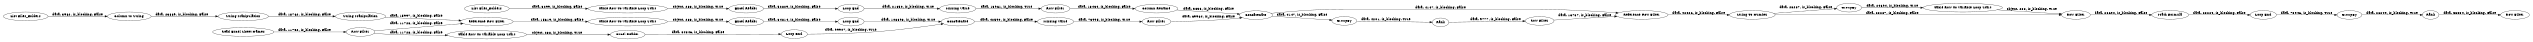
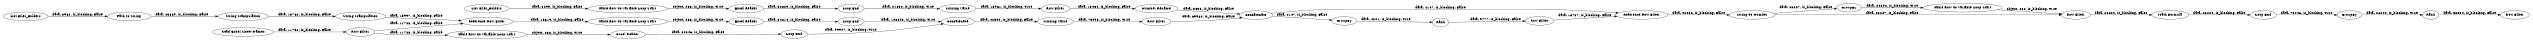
  digraph {
    rankdir=LR
    n1 [label="Table Row To Variable Loop Start"]
    n2 [label="Excel Reader"]
    n3 [label="Loop End"]
    n4 [label=GroupBy]
    n5 [label="Table Row To Variable Loop Start"]
    n6 [label="Row Filter"]
    n7 [label="Math Formula"]
    n8 [label="Table Row To Variable Loop Start"]
    n9 [label="Excel Reader"]
    n10 [label="Loop End"]
    n11 [label="Loop End"]
    n12 [label=Concatenate]
    n13 [label="Missing Value"]
    n14 [label="Table Row To Variable Loop Start"]
    n15 [label="Excel Reader"]
    n16 [label=Concatenate]
    n17 [label="Reference Row Filter"]
    n18 [label=GroupBy]
    n19 [label="String To Number"]
    n20 [label=Rank]
    n21 [label="Loop End"]
    n22 [label="Row Filter"]
    n23 [label="Row Filter"]
    n24 [label="Missing Value"]
    n25 [label="Row Filter"]
-   n26 [label="Column Rename"]
+   n26 [label="Number Rename"]
    n27 [label="String Manipulation"]
    n28 [label="Reference Row Filter"]
-   n29 [label="Column to String"]
+   n29 [label="Path to String"]
    n30 [label="String Manipulation"]
    n31 [label=GroupBy]
    n32 [label=Rank]
    n33 [label="Row Filter"]
    n34 [label="Row Filter"]
    n35 [label="Read Excel Sheet Names"]
    n36 [label="List Files_Folders"]
    n37 [label="List Files_Folders"]
    n1 -> n2 [label="object: 288; is_blocking: True"]
    n2 -> n3 [label="data: 34846; is_blocking: False"]
    n3 -> n12 [label="data: 99907; is_blocking: True"]
    n4 -> n5 [label="data: 24694; is_blocking: True"]
    n5 -> n6 [label="object: 288; is_blocking: True"]
    n6 -> n7 [label="data: 26690; is_blocking: False"]
    n7 -> n21 [label="data: 28224; is_blocking: False"]
    n8 -> n9 [label="object: 288; is_blocking: True"]
    n9 -> n10 [label="data: 52829; is_blocking: False"]
    n10 -> n24 [label="data: 21850; is_blocking: True"]
    n11 -> n12 [label="data: 108893; is_blocking: True"]
    n12 -> n13 [label="data: 42590; is_blocking: False"]
    n13 -> n22 [label="data: 73995; is_blocking: True"]
    n14 -> n15 [label="object: 288; is_blocking: True"]
    n15 -> n11 [label="data: 34814; is_blocking: False"]
    n16 -> n17 [label="data: 4147; is_blocking: False"]
    n16 -> n18 [label="data: 4147; is_blocking: False"]
    n17 -> n19 [label="data: 42026; is_blocking: False"]
    n18 -> n20 [label="data: 4201; is_blocking: True"]
    n19 -> n4 [label="data: 28287; is_blocking: False"]
    n19 -> n6 [label="data: 28287; is_blocking: False"]
    n20 -> n23 [label="data: 9777; is_blocking: False"]
    n21 -> n31 [label="data: 73946; is_blocking: True"]
    n22 -> n16 [label="data: 69964; is_blocking: False"]
    n23 -> n17 [label="data: 13737; is_blocking: False"]
    n24 -> n25 [label="data: 13961; is_blocking: True"]
    n25 -> n26 [label="data: 13434; is_blocking: False"]
    n26 -> n16 [label="data: 3836; is_blocking: False"]
    n27 -> n28 [label="data: 15997; is_blocking: False"]
    n28 -> n14 [label="data: 15619; is_blocking: False"]
    n29 -> n30 [label="data: 23889; is_blocking: False"]
    n30 -> n27 [label="data: 18762; is_blocking: False"]
    n31 -> n32 [label="data: 26249; is_blocking: True"]
    n32 -> n33 [label="data: 53334; is_blocking: False"]
    n34 -> n1 [label="data: 11728; is_blocking: False"]
    n34 -> n28 [label="data: 11728; is_blocking: False"]
    n35 -> n34 [label="data: 11752; is_blocking: False"]
    n36 -> n8 [label="data: 3299; is_blocking: False"]
    n37 -> n29 [label="data: 3982; is_blocking: False"]
  }
